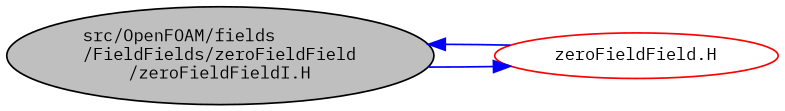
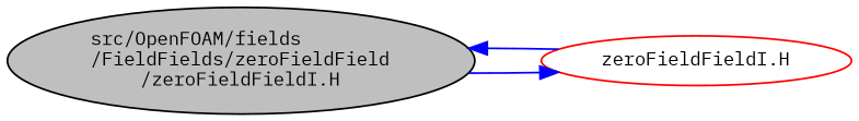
  digraph {
    rankdir=LR
    fontname="IBM Plex Mono"
    node [fontname="IBM Plex Mono" fontsize=10 shape=ellipse]
    edge [color=blue fontname="IBM Plex Mono" fontsize=10 labelfontname=FreeSans labelfontsize=10 style=solid]
    n1 [color=black fillcolor=grey75 fontcolor=black height=0.2 label="src/OpenFOAM/fields\l/FieldFields/zeroFieldField\l/zeroFieldFieldI.H" style=filled width=0.4]
-   n2 [color=red height=0.2 label="zeroFieldField.H" width=0.4]
+   n2 [color=red height=0.2 label="zeroFieldFieldI.H" width=0.4]
    n1 -> n2
    n2 -> n1
  }
